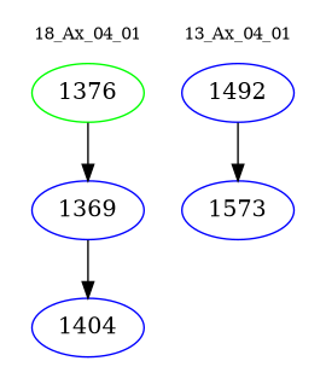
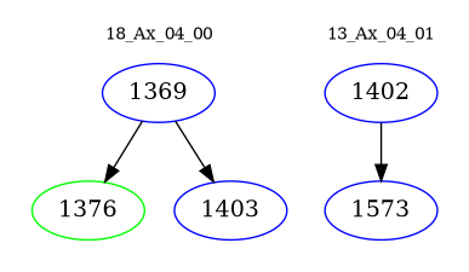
  digraph {
    node [color=blue]
    edge [color=black]
    n1 [color=green label=1376]
    n2 [label=1369]
-   n3 [label=1404]
-   n4 [label=1492]
+   n3 [label=1403]
+   n4 [label=1402]
    n5 [label=1573]
    subgraph cluster_1 {
      color=white
      fontsize=10
-     label="18_Ax_04_01"
+     label="18_Ax_04_00"
      n1
      n2
      n3
    }
    subgraph cluster_2 {
      color=white
      fontsize=10
      label="13_Ax_04_01"
      n4
      n5
    }
-   n1 -> n2
+   n2 -> n1
    n2 -> n3
    n4 -> n5
  }
